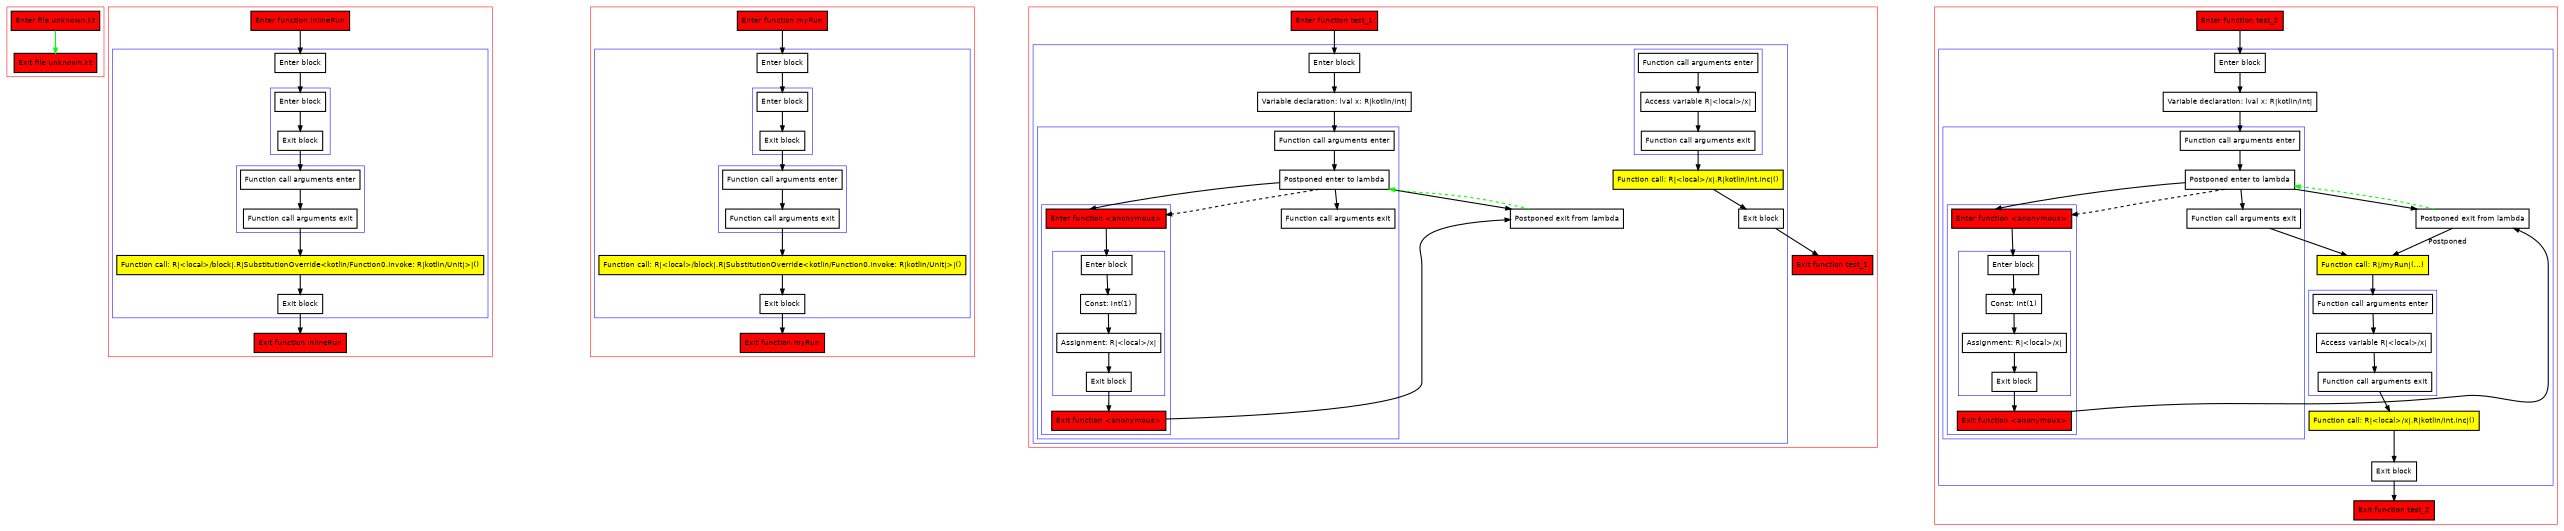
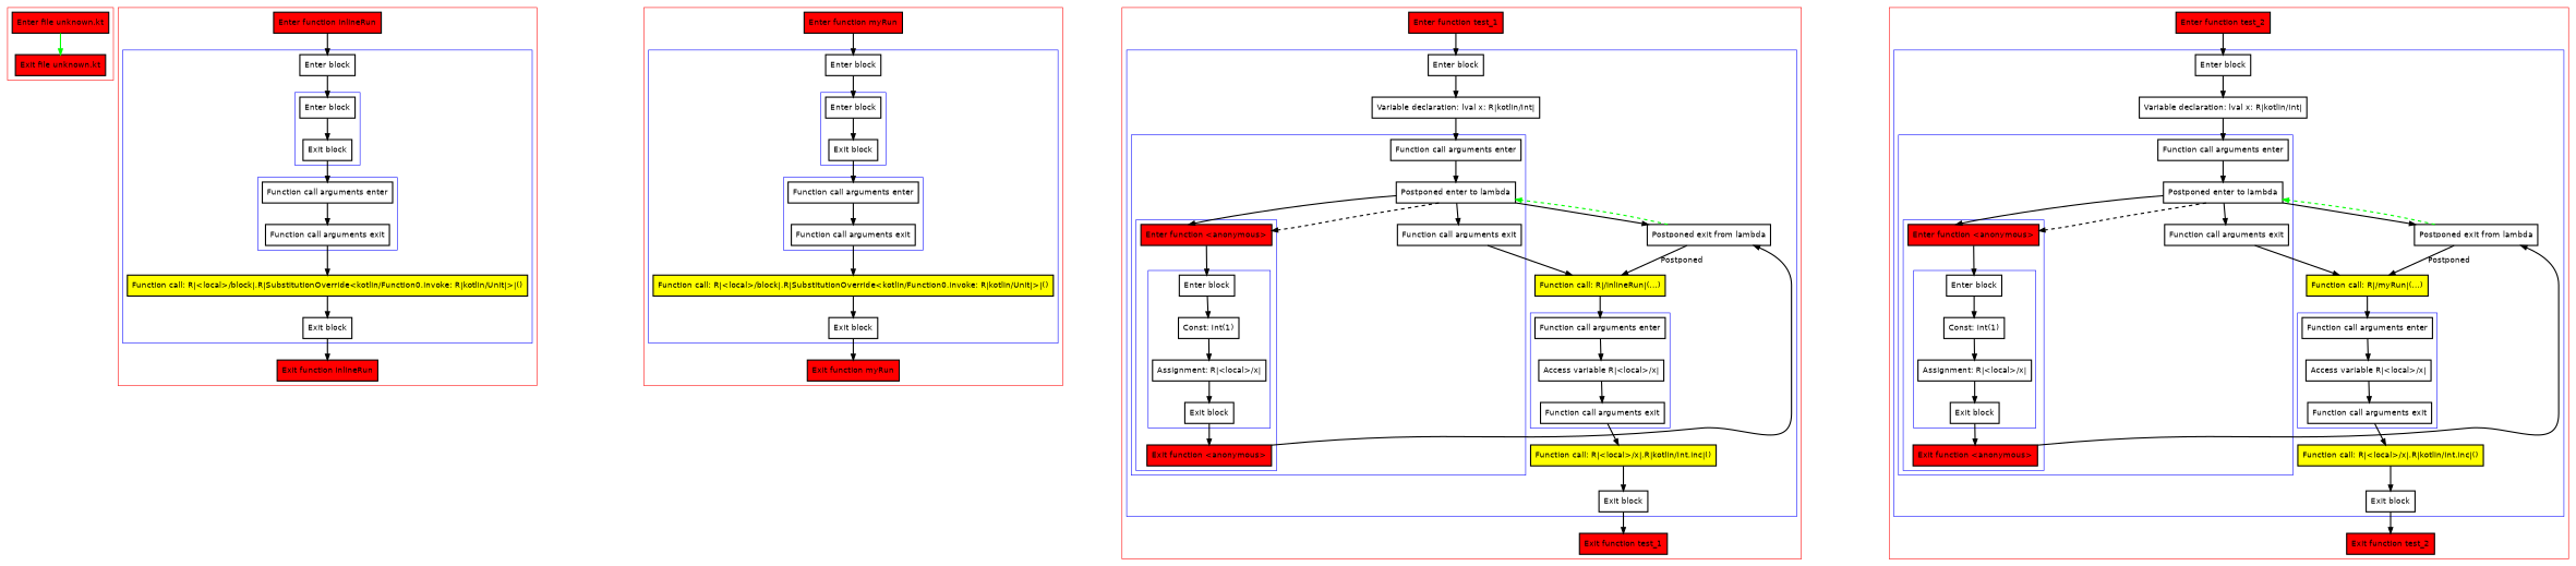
  digraph {
    nodesep=3
    fontname="DejaVu Sans"
    node [penwidth=2 shape=box fontname="DejaVu Sans"]
    edge [penwidth=2 fontname="DejaVu Sans"]
    n1 [fillcolor=red label="Enter file unknown.kt" style=filled]
    n2 [fillcolor=red label="Exit file unknown.kt" style=filled]
    n3 [label="Enter block"]
    n4 [label="Exit block"]
    n5 [label="Function call arguments enter"]
    n6 [label="Function call arguments exit"]
    n7 [label="Enter block"]
    n8 [fillcolor=yellow label="Function call: R|<local>/block|.R|SubstitutionOverride<kotlin/Function0.invoke: R|kotlin/Unit|>|()" style=filled]
    n9 [label="Exit block"]
    n10 [fillcolor=red label="Enter function inlineRun" style=filled]
    n11 [fillcolor=red label="Exit function inlineRun" style=filled]
    n12 [label="Enter block"]
    n13 [label="Exit block"]
    n14 [label="Function call arguments enter"]
    n15 [label="Function call arguments exit"]
    n16 [label="Enter block"]
    n17 [fillcolor=yellow label="Function call: R|<local>/block|.R|SubstitutionOverride<kotlin/Function0.invoke: R|kotlin/Unit|>|()" style=filled]
    n18 [label="Exit block"]
    n19 [fillcolor=red label="Enter function myRun" style=filled]
    n20 [fillcolor=red label="Exit function myRun" style=filled]
    n21 [label="Enter block"]
    n22 [label="Const: Int(1)"]
    n23 [label="Assignment: R|<local>/x|"]
    n24 [label="Exit block"]
    n25 [fillcolor=red label="Enter function <anonymous>" style=filled]
    n26 [fillcolor=red label="Exit function <anonymous>" style=filled]
    n27 [label="Function call arguments enter"]
    n28 [label="Postponed enter to lambda"]
    n29 [label="Function call arguments exit"]
    n30 [label="Function call arguments enter"]
    n31 [label="Access variable R|<local>/x|"]
    n32 [label="Function call arguments exit"]
    n33 [label="Enter block"]
    n34 [label="Variable declaration: lval x: R|kotlin/Int|"]
    n35 [label="Postponed exit from lambda"]
+   n36 [fillcolor=yellow label="Function call: R|/inlineRun|(...)" style=filled]
    n37 [fillcolor=yellow label="Function call: R|<local>/x|.R|kotlin/Int.inc|()" style=filled]
    n38 [label="Exit block"]
    n39 [fillcolor=red label="Enter function test_1" style=filled]
    n40 [fillcolor=red label="Exit function test_1" style=filled]
    n41 [label="Enter block"]
    n42 [label="Const: Int(1)"]
    n43 [label="Assignment: R|<local>/x|"]
    n44 [label="Exit block"]
    n45 [fillcolor=red label="Enter function <anonymous>" style=filled]
    n46 [fillcolor=red label="Exit function <anonymous>" style=filled]
    n47 [label="Function call arguments enter"]
    n48 [label="Postponed enter to lambda"]
    n49 [label="Function call arguments exit"]
    n50 [label="Function call arguments enter"]
    n51 [label="Access variable R|<local>/x|"]
    n52 [label="Function call arguments exit"]
    n53 [label="Enter block"]
    n54 [label="Variable declaration: lval x: R|kotlin/Int|"]
    n55 [label="Postponed exit from lambda"]
    n56 [fillcolor=yellow label="Function call: R|/myRun|(...)" style=filled]
    n57 [fillcolor=yellow label="Function call: R|<local>/x|.R|kotlin/Int.inc|()" style=filled]
    n58 [label="Exit block"]
    n59 [fillcolor=red label="Enter function test_2" style=filled]
    n60 [fillcolor=red label="Exit function test_2" style=filled]
    subgraph cluster_1 {
      color=red
      n1
      n2
    }
    subgraph cluster_2 {
      color=red
      n10
      n11
      subgraph cluster_3 {
        color=blue
        n7
        n8
        n9
        subgraph cluster_4 {
          color=blue
          n3
          n4
        }
        subgraph cluster_5 {
          color=blue
          n5
          n6
        }
      }
    }
    subgraph cluster_6 {
      color=red
      n19
      n20
      subgraph cluster_7 {
        color=blue
        n16
        n17
        n18
        subgraph cluster_8 {
          color=blue
          n12
          n13
        }
        subgraph cluster_9 {
          color=blue
          n14
          n15
        }
      }
    }
    subgraph cluster_10 {
      color=red
      n39
      n40
      subgraph cluster_11 {
        color=blue
        n33
        n34
        n35
+       n36
        n37
        n38
        subgraph cluster_12 {
          color=blue
          n27
          n28
          n29
          subgraph cluster_13 {
            color=blue
            n25
            n26
            subgraph cluster_14 {
              color=blue
              n21
              n22
              n23
              n24
            }
          }
        }
        subgraph cluster_15 {
          color=blue
          n30
          n31
          n32
        }
      }
    }
    subgraph cluster_16 {
      color=red
      n59
      n60
      subgraph cluster_17 {
        color=blue
        n53
        n54
        n55
        n56
        n57
        n58
        subgraph cluster_18 {
          color=blue
          n47
          n48
          n49
          subgraph cluster_19 {
            color=blue
            n45
            n46
            subgraph cluster_20 {
              color=blue
              n41
              n42
              n43
              n44
            }
          }
        }
        subgraph cluster_21 {
          color=blue
          n50
          n51
          n52
        }
      }
    }
    n1 -> n2 [color=green]
    n3 -> n4
    n4 -> n5
    n5 -> n6
    n6 -> n8
    n7 -> n3
    n8 -> n9
    n9 -> n11
    n10 -> n7
    n12 -> n13
    n13 -> n14
    n14 -> n15
    n15 -> n17
    n16 -> n12
    n17 -> n18
    n18 -> n20
    n19 -> n16
    n21 -> n22
    n22 -> n23
    n23 -> n24
    n24 -> n26
    n25 -> n21
    n26 -> n35
    n27 -> n28
    n28 -> n25
    n28 -> n25 [style=dashed]
    n28 -> n29
    n28 -> n35
+   n29 -> n36
    n30 -> n31
    n31 -> n32
    n32 -> n37
    n33 -> n34
    n34 -> n27
    n35 -> n28 [color=green style=dashed]
+   n35 -> n36 [label=Postponed]
+   n36 -> n30
    n37 -> n38
    n38 -> n40
    n39 -> n33
    n41 -> n42
    n42 -> n43
    n43 -> n44
    n44 -> n46
    n45 -> n41
    n46 -> n55
    n47 -> n48
    n48 -> n45
    n48 -> n45 [style=dashed]
    n48 -> n49
    n48 -> n55
    n49 -> n56
    n50 -> n51
    n51 -> n52
    n52 -> n57
    n53 -> n54
    n54 -> n47
    n55 -> n48 [color=green style=dashed]
    n55 -> n56 [label=Postponed]
    n56 -> n50
    n57 -> n58
    n58 -> n60
    n59 -> n53
  }
